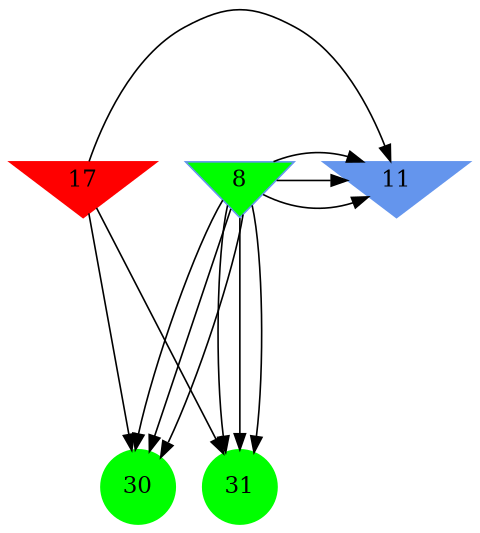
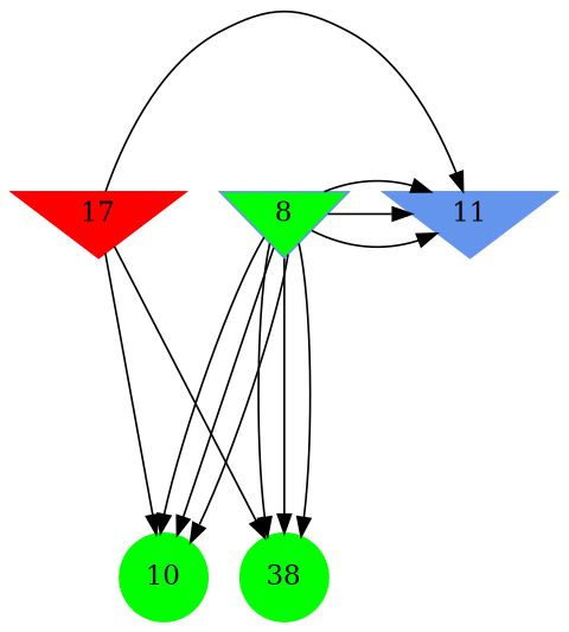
  digraph {
    ranksep=2.0
    node [color=cornflowerblue shape=invtriangle style=filled]
    8 [fillcolor=green]
    11
    17 [color=red]
-   30 [color=green shape=circle]
-   31 [color=green shape=circle]
+   30 [color=green shape=circle label=10]
+   31 [color=green shape=circle label=38]
    subgraph sub_1 {
      rank=same
      8
      11
      17
    }
    subgraph sub_2 {
      rank=same
    }
    subgraph sub_3 {
      rank=same
      30
      31
    }
    8 -> 11
    8 -> 11
    8 -> 11
    8 -> 30
    8 -> 30
    8 -> 30
    8 -> 31
    8 -> 31
    8 -> 31
    17 -> 11
    17 -> 30
    17 -> 31
  }
